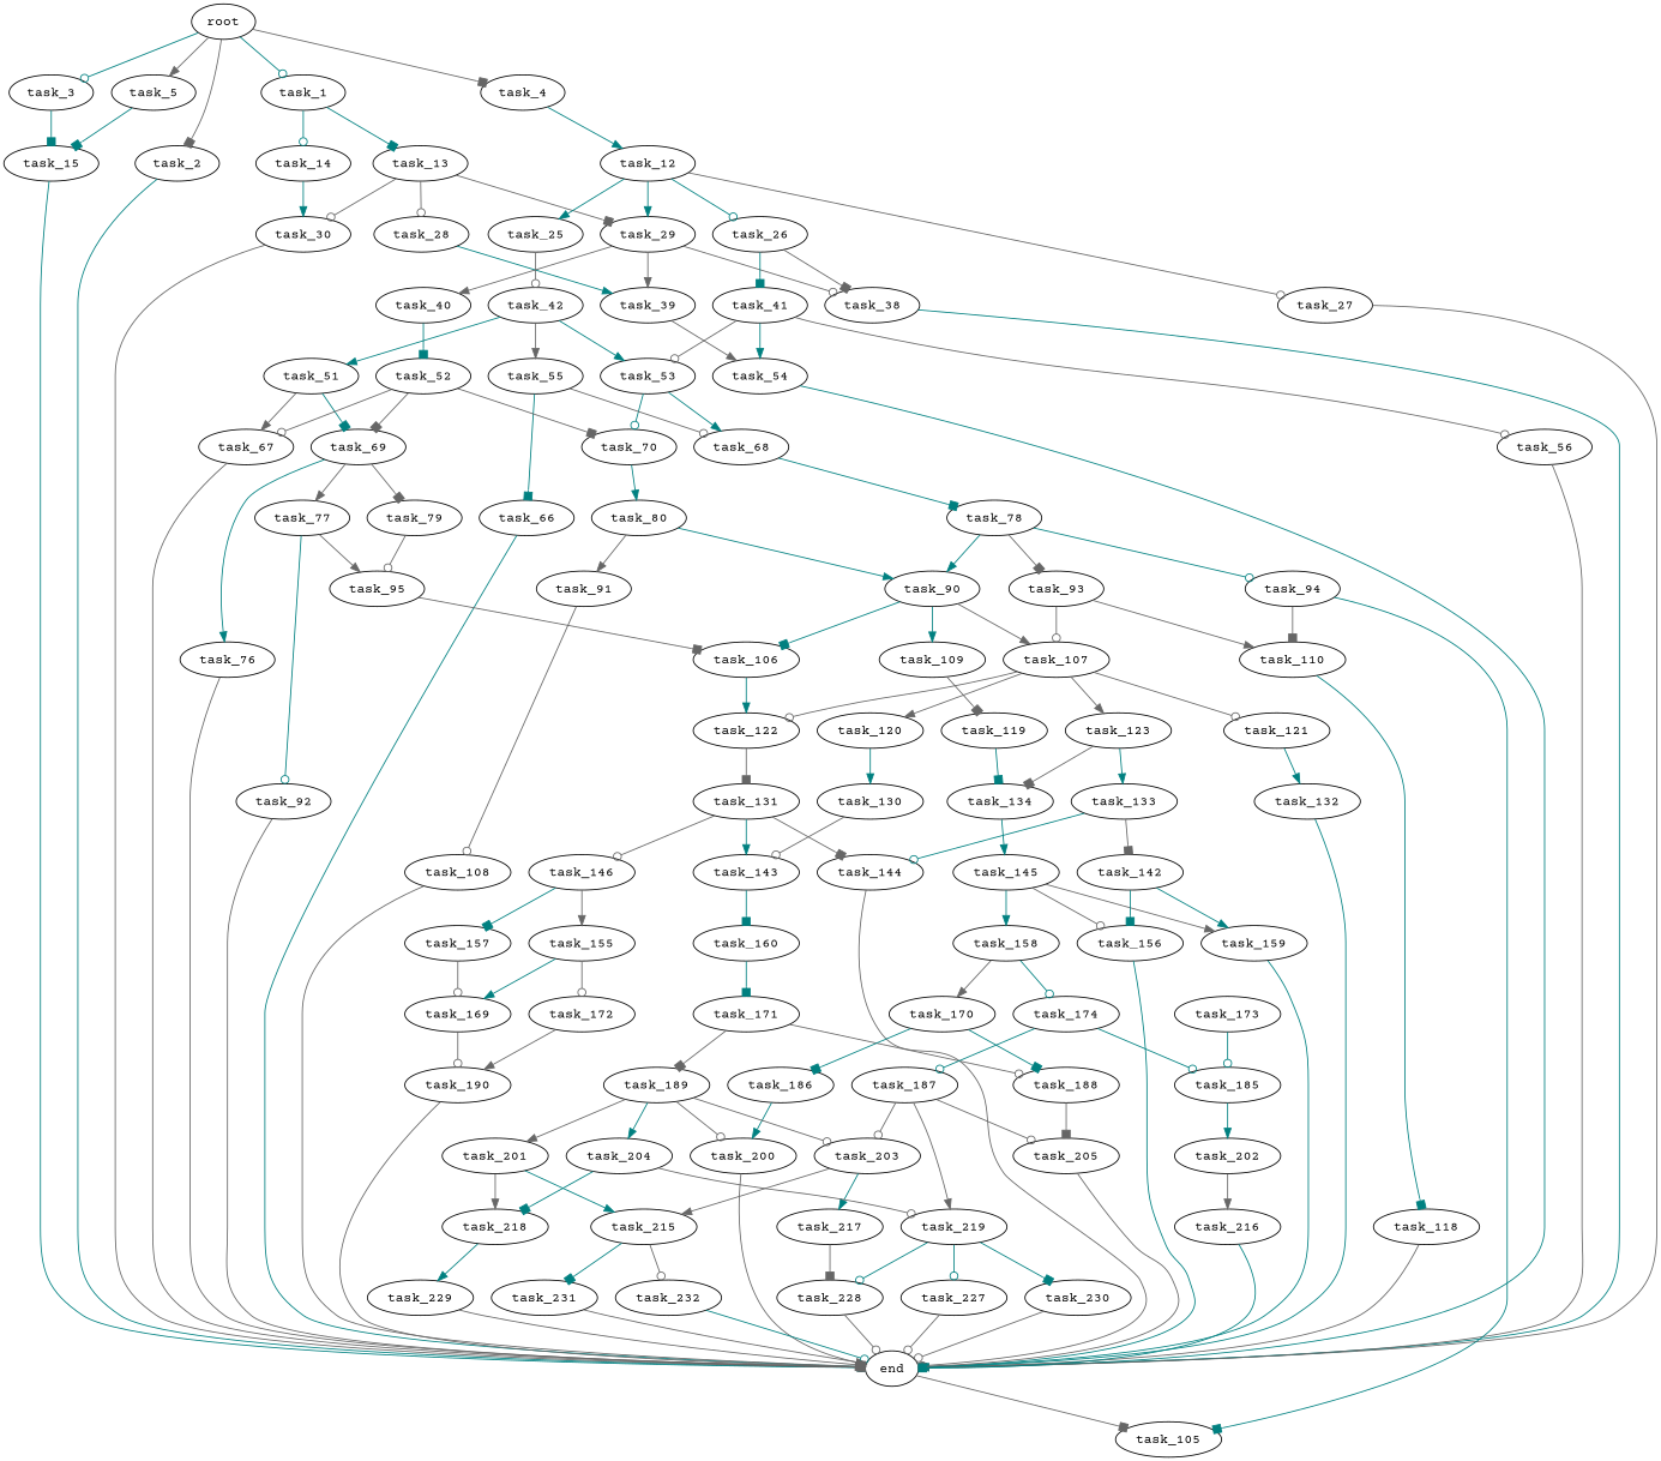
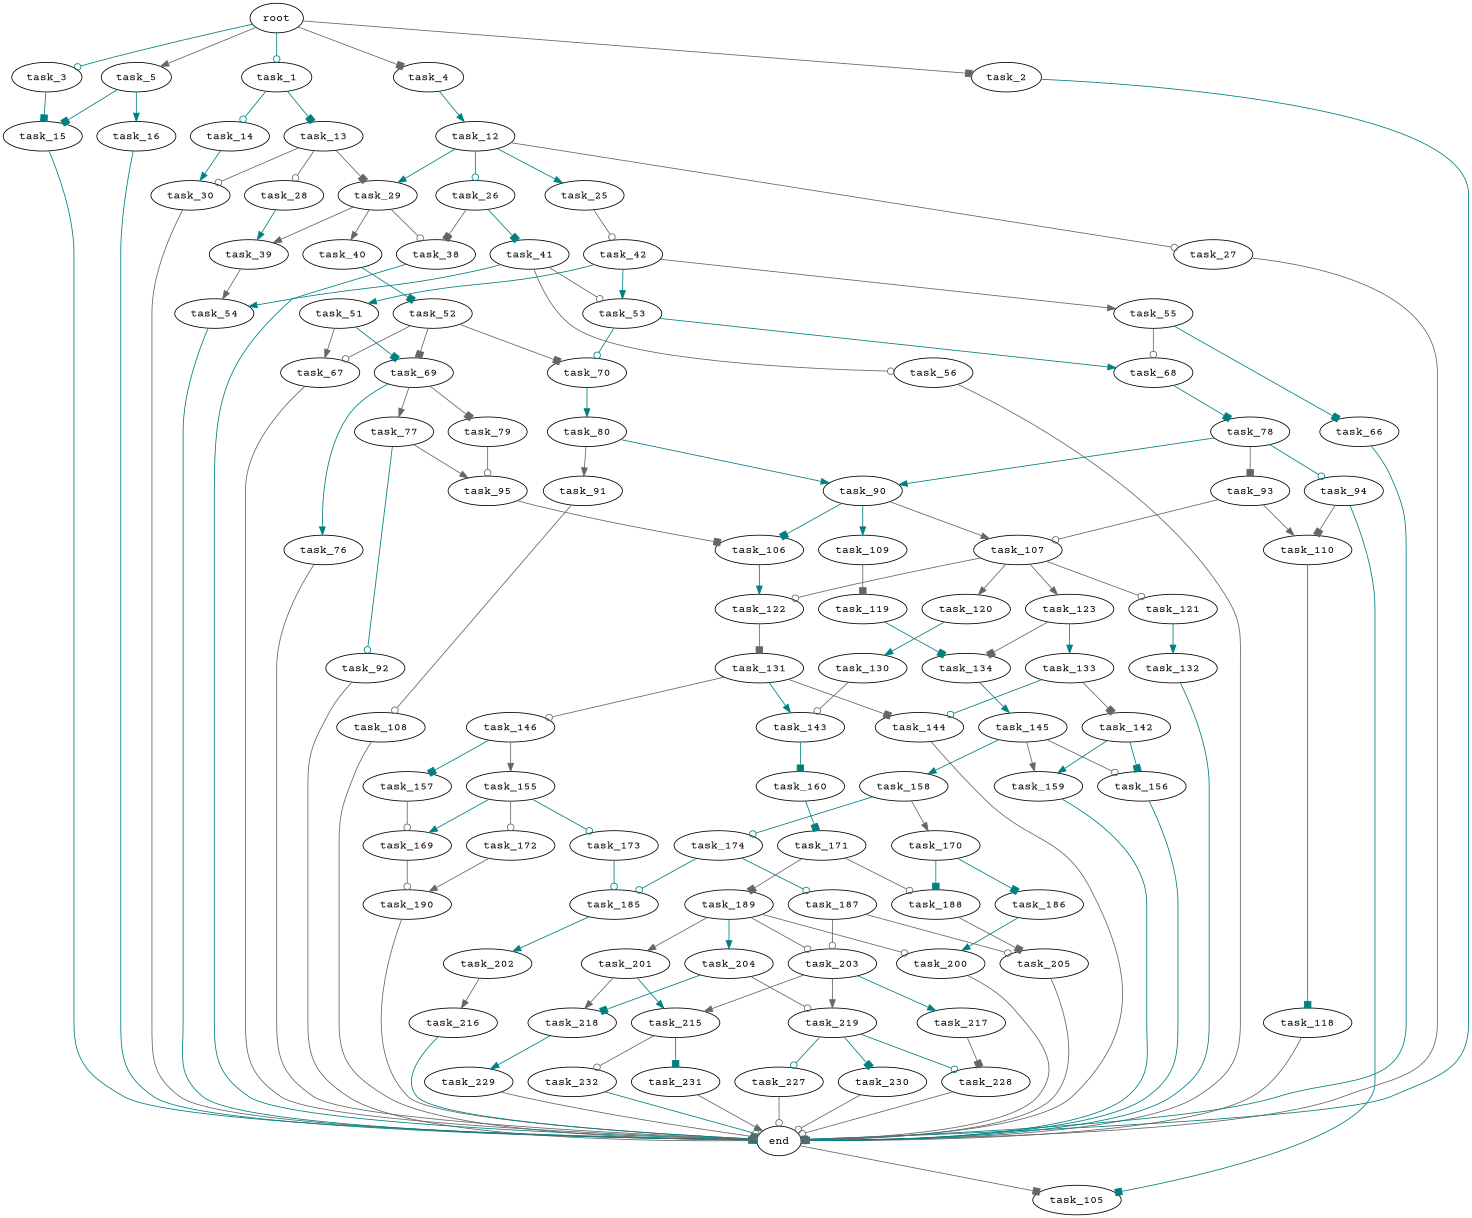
  digraph {
    fontname="Courier Prime"
    node [fontname="Courier Prime"]
    edge [arrowhead=normal color=gray40 fontname="Courier Prime"]
    root
    task_1
    task_2
    task_3
    task_4
    task_5
    task_13
    task_14
    end
    task_15
    task_12
+   task_16
    task_29
    task_28
    task_30
    task_105
    task_25
    task_26
    task_27
    task_42
    task_38
    task_41
    task_39
    task_40
    task_53
    task_51
    task_55
    task_54
    task_56
    task_52
    task_67
    task_69
    task_70
    task_68
    task_66
    task_76
    task_77
    task_79
    task_80
    task_78
    task_90
    task_93
    task_94
    task_92
    task_95
    task_91
    task_106
    task_107
    task_109
    task_110
    task_108
    task_122
    task_120
    task_121
    task_123
    task_119
    task_118
    task_131
    task_130
    task_132
    task_134
    task_133
    task_145
    task_143
    task_144
    task_146
    task_142
    task_160
    task_155
    task_157
    task_156
    task_159
    task_158
    task_171
    task_170
    task_174
    task_169
    task_172
    task_173
    task_190
    task_185
    task_186
    task_188
    task_187
    task_189
    task_200
    task_205
    task_203
    task_201
    task_204
    task_202
    task_216
    task_215
    task_217
    task_219
    task_218
    task_231
    task_232
    task_229
    task_228
    task_227
    task_230
    root -> task_1 [arrowhead=odot color=teal]
    root -> task_2 [arrowhead=box]
    root -> task_3 [arrowhead=odot color=teal]
    root -> task_4 [arrowhead=box]
    root -> task_5
    task_1 -> task_13 [arrowhead=box color=teal]
    task_1 -> task_14 [arrowhead=odot color=teal]
    task_2 -> end [arrowhead=box color=teal]
    task_3 -> task_15 [arrowhead=box color=teal]
    task_4 -> task_12 [color=teal]
    task_5 -> task_15 [arrowhead=box color=teal]
+   task_5 -> task_16 [color=teal]
    task_13 -> task_29 [arrowhead=box]
    task_13 -> task_28 [arrowhead=odot]
    task_13 -> task_30 [arrowhead=odot]
    task_14 -> task_30 [color=teal]
    end -> task_105 [arrowhead=box]
    task_15 -> end [arrowhead=odot color=teal]
    task_12 -> task_29 [color=teal]
    task_12 -> task_25 [color=teal]
    task_12 -> task_26 [arrowhead=odot color=teal]
    task_12 -> task_27 [arrowhead=odot]
+   task_16 -> end [arrowhead=box color=teal]
    task_29 -> task_38 [arrowhead=odot]
    task_29 -> task_39
    task_29 -> task_40
    task_28 -> task_39 [color=teal]
    task_30 -> end [arrowhead=box]
    task_25 -> task_42 [arrowhead=odot]
    task_26 -> task_38 [arrowhead=box]
    task_26 -> task_41 [arrowhead=box color=teal]
    task_27 -> end [arrowhead=odot]
    task_42 -> task_53 [color=teal]
    task_42 -> task_51 [color=teal]
    task_42 -> task_55
    task_38 -> end [arrowhead=box color=teal]
    task_41 -> task_53 [arrowhead=odot]
    task_41 -> task_54 [color=teal]
    task_41 -> task_56 [arrowhead=odot]
    task_39 -> task_54
    task_40 -> task_52 [arrowhead=box color=teal]
    task_53 -> task_70 [arrowhead=odot color=teal]
    task_53 -> task_68 [color=teal]
    task_51 -> task_67
    task_51 -> task_69 [arrowhead=box color=teal]
    task_55 -> task_68 [arrowhead=odot]
    task_55 -> task_66 [arrowhead=box color=teal]
    task_54 -> end [color=teal]
    task_56 -> end
    task_52 -> task_67 [arrowhead=odot]
    task_52 -> task_69 [arrowhead=box]
    task_52 -> task_70 [arrowhead=box]
    task_67 -> end [arrowhead=odot]
    task_69 -> task_76 [color=teal]
    task_69 -> task_77
    task_69 -> task_79 [arrowhead=box]
    task_70 -> task_80 [color=teal]
    task_68 -> task_78 [arrowhead=box color=teal]
    task_66 -> end [arrowhead=odot color=teal]
    task_76 -> end [arrowhead=box]
    task_77 -> task_92 [arrowhead=odot color=teal]
    task_77 -> task_95
    task_79 -> task_95 [arrowhead=odot]
    task_80 -> task_90 [color=teal]
    task_80 -> task_91
    task_78 -> task_90 [color=teal]
    task_78 -> task_93 [arrowhead=box]
    task_78 -> task_94 [arrowhead=odot color=teal]
    task_90 -> task_106 [arrowhead=box color=teal]
    task_90 -> task_107
    task_90 -> task_109 [color=teal]
    task_93 -> task_107 [arrowhead=odot]
    task_93 -> task_110
    task_94 -> task_105 [arrowhead=box color=teal]
    task_94 -> task_110 [arrowhead=box]
    task_92 -> end
    task_95 -> task_106 [arrowhead=box]
    task_91 -> task_108 [arrowhead=odot]
    task_106 -> task_122 [color=teal]
    task_107 -> task_122 [arrowhead=odot]
    task_107 -> task_120
    task_107 -> task_121 [arrowhead=odot]
    task_107 -> task_123
    task_109 -> task_119 [arrowhead=box]
    task_110 -> task_118 [arrowhead=box color=teal]
    task_108 -> end
    task_122 -> task_131 [arrowhead=box]
    task_120 -> task_130 [color=teal]
    task_121 -> task_132 [color=teal]
    task_123 -> task_134 [arrowhead=box]
    task_123 -> task_133 [color=teal]
    task_119 -> task_134 [arrowhead=box color=teal]
    task_118 -> end [arrowhead=box]
    task_131 -> task_143 [color=teal]
    task_131 -> task_144 [arrowhead=box]
    task_131 -> task_146 [arrowhead=odot]
    task_130 -> task_143 [arrowhead=odot]
    task_132 -> end [arrowhead=odot color=teal]
    task_134 -> task_145 [color=teal]
    task_133 -> task_144 [arrowhead=odot color=teal]
    task_133 -> task_142 [arrowhead=box]
    task_145 -> task_156 [arrowhead=odot]
    task_145 -> task_159
    task_145 -> task_158 [color=teal]
    task_143 -> task_160 [arrowhead=box color=teal]
    task_144 -> end [arrowhead=odot]
    task_146 -> task_155
    task_146 -> task_157 [arrowhead=box color=teal]
    task_142 -> task_156 [arrowhead=box color=teal]
    task_142 -> task_159 [color=teal]
    task_160 -> task_171 [arrowhead=box color=teal]
    task_155 -> task_169 [color=teal]
    task_155 -> task_172 [arrowhead=odot]
+   task_155 -> task_173 [arrowhead=odot color=teal]
    task_157 -> task_169 [arrowhead=odot]
    task_156 -> end [arrowhead=odot color=teal]
    task_159 -> end [color=teal]
    task_158 -> task_170
    task_158 -> task_174 [arrowhead=odot color=teal]
    task_171 -> task_188 [arrowhead=odot]
    task_171 -> task_189 [arrowhead=box]
    task_170 -> task_186 [arrowhead=box color=teal]
    task_170 -> task_188 [arrowhead=box color=teal]
    task_174 -> task_185 [arrowhead=odot color=teal]
    task_174 -> task_187 [arrowhead=odot color=teal]
    task_169 -> task_190 [arrowhead=odot]
    task_172 -> task_190
    task_173 -> task_185 [arrowhead=odot color=teal]
    task_190 -> end [arrowhead=box]
    task_185 -> task_202 [color=teal]
    task_186 -> task_200 [color=teal]
    task_188 -> task_205 [arrowhead=box]
    task_187 -> task_205 [arrowhead=odot]
    task_187 -> task_203 [arrowhead=odot]
    task_189 -> task_200 [arrowhead=odot]
    task_189 -> task_203 [arrowhead=odot]
    task_189 -> task_201
    task_189 -> task_204 [color=teal]
    task_200 -> end
    task_205 -> end [arrowhead=odot]
    task_203 -> task_215
    task_203 -> task_217 [color=teal]
-   task_187 -> task_219
+   task_203 -> task_219
    task_201 -> task_215 [color=teal]
    task_201 -> task_218
    task_204 -> task_219 [arrowhead=odot]
    task_204 -> task_218 [arrowhead=box color=teal]
    task_202 -> task_216
    task_216 -> end [arrowhead=box color=teal]
    task_215 -> task_231 [arrowhead=box color=teal]
    task_215 -> task_232 [arrowhead=odot]
    task_217 -> task_228 [arrowhead=box]
    task_219 -> task_228 [arrowhead=odot color=teal]
    task_219 -> task_227 [arrowhead=odot color=teal]
    task_219 -> task_230 [arrowhead=box color=teal]
    task_218 -> task_229 [color=teal]
    task_231 -> end
    task_232 -> end [arrowhead=odot color=teal]
    task_229 -> end [arrowhead=box]
    task_228 -> end [arrowhead=odot]
    task_227 -> end [arrowhead=odot]
    task_230 -> end [arrowhead=odot]
  }
